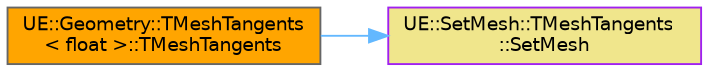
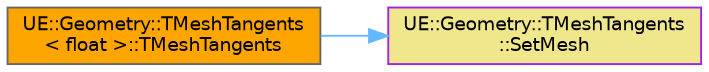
  digraph {
    rankdir=RL
    node [fontname=Helvetica fontsize=10 shape=box style=filled]
-   n1 [color=purple fillcolor=khaki fontcolor=black height=0.2 label="UE::SetMesh::TMeshTangents\l::SetMesh" width=0.4]
+   n1 [color=purple fillcolor=khaki fontcolor=black height=0.2 label="UE::Geometry::TMeshTangents\l::SetMesh" width=0.4]
    n2 [color=gray40 fillcolor=orange height=0.2 label="UE::Geometry::TMeshTangents\l\< float \>::TMeshTangents" width=0.4]
    n1 -> n2 [color=steelblue1 dir=back fontname=Helvetica fontsize=10 labelfontname=Helvetica labelfontsize=10 style=solid]
  }
